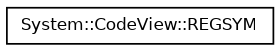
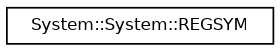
  digraph {
    rankdir=LR
-   n1 [color=black fillcolor=white fontname=Helvetica fontsize=10 height=0.2 label="System::CodeView::REGSYM" shape=record style=filled width=0.4]
+   n1 [color=black fillcolor=white fontname=Helvetica fontsize=10 height=0.2 label="System::System::REGSYM" shape=record style=filled width=0.4]
  }
